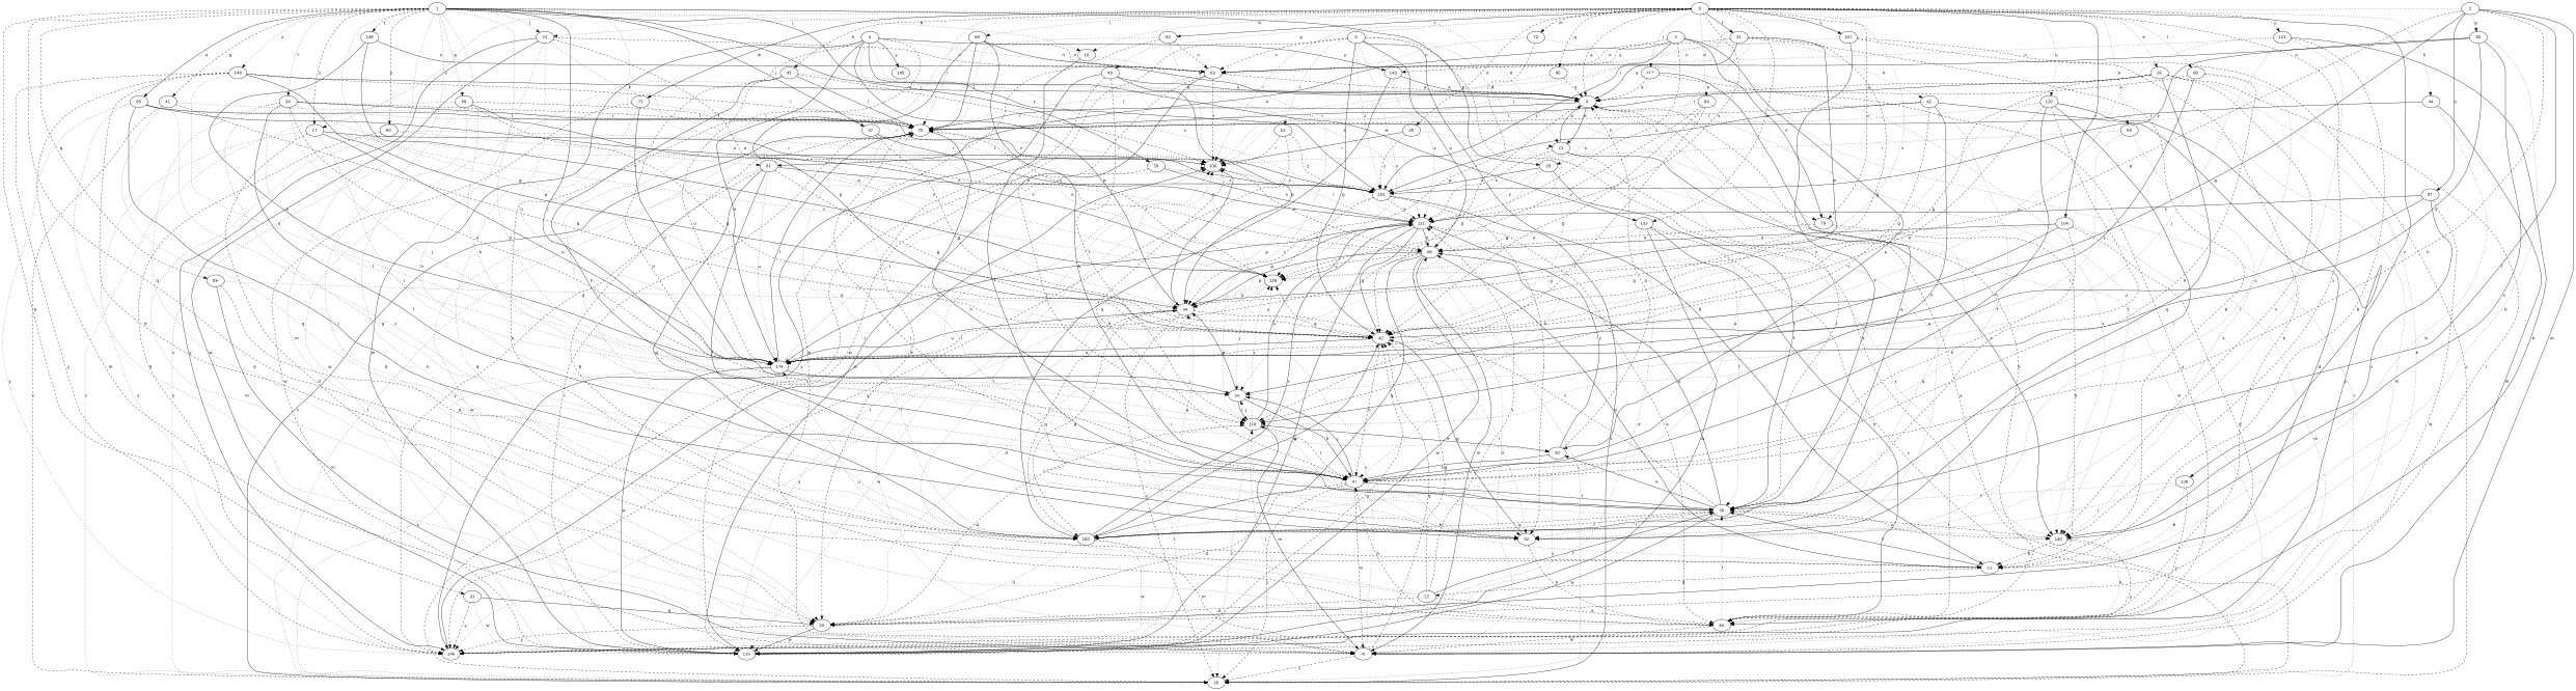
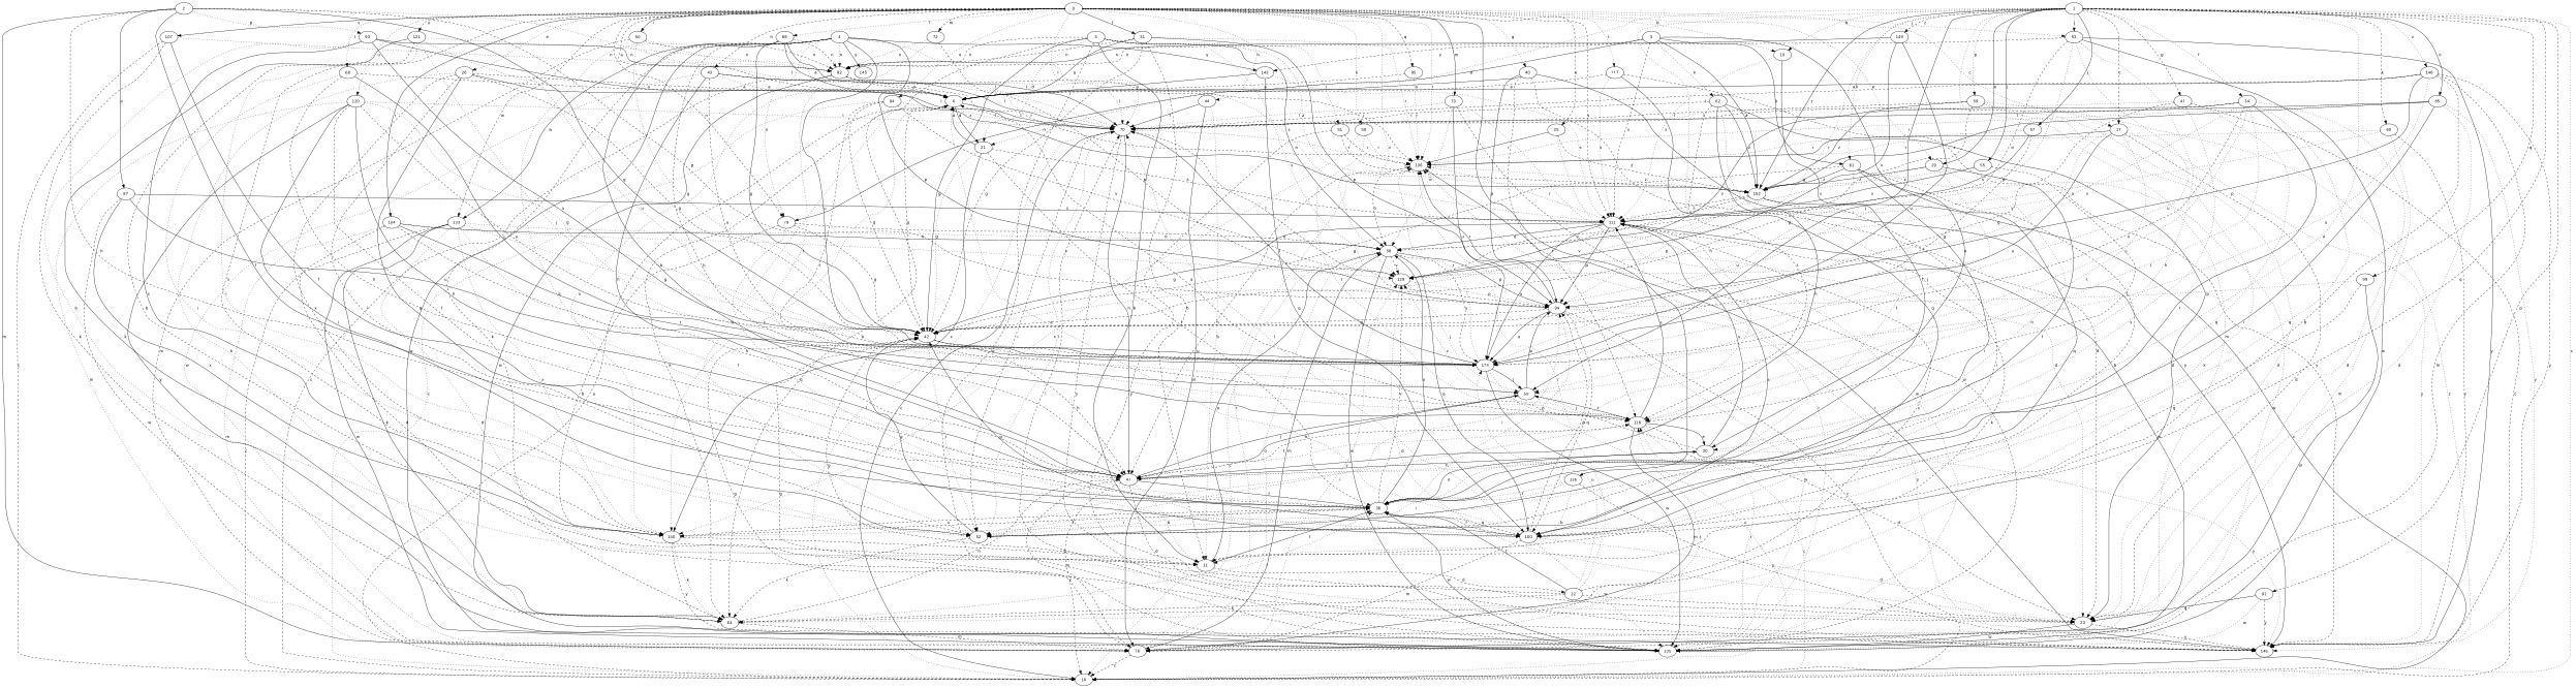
  strict digraph {
    fontname="Liberation Sans"
    node [fontname="Liberation Sans"]
    edge [fontname="Liberation Sans" style=dotted]
    0
    6
    10
    17
    25
    26
    29
    31
    40
    43
    44
    50
    53
    59
    68
    69
    70
    72
    73
    79
    84
    95
    104
    106
    107
    111
    117
    120
    121
    n30 [label=136]
    129
    133
    140
    21
    42
    64
    36
    n38 [label=174]
    23
    118
    146
    152
    135
    100
    52
    47
    58
    94
    82
    11
    76
    88
    18
    1
    30
    34
    41
    55
    57
    60
    61
    85
    89
    91
    99
    148
    149
    2
    87
    93
    3
    62
    143
    4
    145
    5
    51
    22
    0 -> 6 [label=a style=dashed]
    0 -> 10 [label=b]
    0 -> 17 [label=c]
    0 -> 25 [label=e style=dashed]
    0 -> 26 [label=e]
    0 -> 29 [label=e]
    0 -> 31 [label=f style=solid]
    0 -> 40 [label=g]
    0 -> 43 [label=h style=dashed]
    0 -> 44 [label=h]
    0 -> 50 [label=i style=solid]
    0 -> 53 [label=j]
    0 -> 59 [label=k]
    0 -> 68 [label=l]
    0 -> 69 [label=l]
    0 -> 70 [label=l]
    0 -> 72 [label=m style=dashed]
    0 -> 73 [label=m style=solid]
    0 -> 79 [label=n style=dashed]
    0 -> 84 [label=o]
    0 -> 95 [label=q style=dashed]
    0 -> 104 [label=r style=solid]
    0 -> 106 [label=r]
    0 -> 107 [label=s style=solid]
    0 -> 111 [label=s style=dashed]
    0 -> 117 [label=t]
    0 -> 120 [label=u]
    0 -> 121 [label=u style=dashed]
    0 -> n30 [label=v style=solid]
    0 -> 129 [label=v]
    0 -> 133 [label=w style=dashed]
    0 -> 140 [label=x style=dashed]
    6 -> 70 [label=l style=solid]
    6 -> 140 [label=x]
    6 -> 21 [label=d style=solid]
    6 -> 42 [label=g style=dashed]
    6 -> 64 [label=k style=dashed]
    10 -> 111 [label=s]
    10 -> 36 [label=f style=solid]
    17 -> 106 [label=r style=solid]
    17 -> 129 [label=v]
    17 -> n38 [label=u style=solid]
    17 -> 23 [label=d style=dashed]
    17 -> 118 [label=t]
    17 -> 146 [label=y]
    25 -> 106 [label=r style=solid]
    25 -> 152 [label=z style=dashed]
    25 -> 135 [label=w]
    26 -> 6 [label=a style=dashed]
    26 -> 70 [label=l style=solid]
    26 -> 140 [label=x style=dashed]
    26 -> 42 [label=g style=dashed]
    26 -> 64 [label=k]
    26 -> 100 [label=q style=solid]
-   26 -> 76 [label=i style=dashed]
+   26 -> 52 [label=i style=dashed]
    29 -> 111 [label=s]
    29 -> 36 [label=f style=solid]
    29 -> 152 [label=z style=solid]
    29 -> 47 [label=h]
    29 -> 58 [label=j]
    31 -> 6 [label=a style=solid]
    31 -> 106 [label=r]
    31 -> 42 [label=g style=dashed]
    31 -> 94 [label=p style=solid]
    31 -> 82 [label=n style=dashed]
    31 -> 11 [label=b style=dashed]
    40 -> 6 [label=a style=solid]
    40 -> 23 [label=d style=dashed]
    40 -> 118 [label=t style=dashed]
    40 -> 146 [label=y style=solid]
    40 -> 94 [label=p style=solid]
    43 -> 6 [label=a]
    43 -> 70 [label=l style=solid]
    43 -> 106 [label=r style=dashed]
    43 -> n38 [label=u style=dashed]
    43 -> 135 [label=w]
    43 -> 47 [label=h style=solid]
    44 -> 70 [label=l style=solid]
    44 -> 11 [label=b]
    44 -> 76 [label=m style=solid]
    50 -> 70 [label=l]
    50 -> 42 [label=g]
    50 -> 82 [label=n style=dashed]
    50 -> 76 [label=m style=dashed]
    53 -> n38 [label=u]
    53 -> 146 [label=y style=solid]
    53 -> 135 [label=w style=solid]
    53 -> 47 [label=h]
    53 -> 94 [label=p]
    53 -> 82 [label=n style=dashed]
    53 -> 88 [label=o style=dashed]
    59 -> 106 [label=r]
    59 -> 140 [label=x]
    59 -> 118 [label=t]
    68 -> 6 [label=a style=dashed]
    68 -> 52 [label=i]
    68 -> 47 [label=h style=dashed]
    68 -> 58 [label=j style=solid]
    69 -> 6 [label=a style=solid]
    69 -> 70 [label=l style=solid]
    69 -> 42 [label=g style=solid]
    69 -> 100 [label=q]
    69 -> 47 [label=h style=solid]
    69 -> 82 [label=n style=dashed]
    70 -> 106 [label=r]
    70 -> 146 [label=y style=dashed]
    70 -> 52 [label=i style=dashed]
    70 -> 47 [label=h style=solid]
    70 -> 18 [label=c style=solid]
    72 -> 140 [label=x]
    72 -> 94 [label=p style=dashed]
    72 -> 82 [label=n]
    73 -> 70 [label=l]
    73 -> n38 [label=u style=solid]
    73 -> 23 [label=d]
    73 -> 135 [label=w style=dashed]
    73 -> 88 [label=o]
    79 -> 42 [label=g style=dashed]
    79 -> 100 [label=q]
    79 -> 11 [label=b style=dashed]
    79 -> 88 [label=o style=dashed]
    84 -> 70 [label=l]
    84 -> 129 [label=v style=dashed]
    84 -> 42 [label=g style=dashed]
    84 -> 118 [label=t style=dashed]
    84 -> 18 [label=c]
    95 -> 6 [label=a style=dashed]
    95 -> 106 [label=r]
    104 -> 129 [label=v]
    104 -> 23 [label=d style=dashed]
    104 -> 118 [label=t style=solid]
    104 -> 47 [label=h style=dashed]
    104 -> 76 [label=m]
    104 -> 88 [label=o style=solid]
    106 -> 152 [label=z]
    106 -> 47 [label=h style=dashed]
    106 -> 88 [label=o style=dashed]
    107 -> 64 [label=k style=dashed]
    107 -> 36 [label=f style=solid]
    107 -> 82 [label=n]
    107 -> 18 [label=c style=dashed]
    111 -> 106 [label=r]
    111 -> 42 [label=g style=solid]
    111 -> 64 [label=k style=dashed]
    111 -> n38 [label=u style=solid]
    111 -> 135 [label=w style=solid]
    111 -> 94 [label=p style=solid]
    111 -> 88 [label=o style=solid]
    117 -> 6 [label=a style=dashed]
    117 -> 111 [label=s]
    117 -> 146 [label=y style=dashed]
    117 -> 100 [label=q style=solid]
    120 -> 70 [label=l]
    120 -> 42 [label=g]
    120 -> 36 [label=f style=dashed]
    120 -> n38 [label=u style=dashed]
    120 -> 146 [label=y style=solid]
    120 -> 52 [label=i style=solid]
    120 -> 47 [label=h style=solid]
    120 -> 76 [label=m]
    121 -> 64 [label=k style=solid]
    121 -> n38 [label=u]
    121 -> 52 [label=i]
    121 -> 58 [label=j]
    121 -> 82 [label=n]
    121 -> 11 [label=b style=dashed]
    n30 -> 36 [label=f]
    n30 -> 146 [label=y style=dashed]
    n30 -> 52 [label=i]
    n30 -> 11 [label=b]
    129 -> 70 [label=l style=dashed]
    129 -> 23 [label=d]
    129 -> 58 [label=j]
    129 -> 94 [label=p]
    133 -> 140 [label=x]
    133 -> 42 [label=g]
    133 -> 64 [label=k style=solid]
    133 -> 36 [label=f]
    133 -> 23 [label=d]
    133 -> 135 [label=w style=solid]
    133 -> 88 [label=o]
    133 -> 18 [label=c style=dashed]
    140 -> 64 [label=k]
    140 -> 36 [label=f style=dashed]
    140 -> 146 [label=y style=dashed]
    140 -> 11 [label=b style=dashed]
    21 -> 6 [label=a style=solid]
    21 -> 111 [label=s style=dashed]
    21 -> 140 [label=x style=solid]
    21 -> 42 [label=g]
    21 -> 36 [label=f style=dashed]
    42 -> n38 [label=u style=solid]
    42 -> 52 [label=i]
    42 -> 47 [label=h style=dashed]
    64 -> 36 [label=f]
    64 -> 47 [label=h style=dashed]
    64 -> 76 [label=m style=dashed]
    36 -> 129 [label=v style=dashed]
    36 -> 140 [label=x style=dashed]
    36 -> 135 [label=w style=solid]
    36 -> 100 [label=q style=dashed]
    36 -> 52 [label=i]
    36 -> 94 [label=p]
    36 -> 88 [label=o style=solid]
    36 -> 30 [label=e style=solid]
    n38 -> 70 [label=l style=solid]
    n38 -> 106 [label=r]
    n38 -> 135 [label=w style=solid]
    n38 -> 58 [label=j style=solid]
    n38 -> 18 [label=c]
    23 -> 146 [label=y style=dashed]
    23 -> 135 [label=w style=solid]
    118 -> 111 [label=s style=solid]
    118 -> 129 [label=v]
    118 -> 23 [label=d style=dashed]
    118 -> 52 [label=i]
    118 -> 58 [label=j]
    118 -> 76 [label=m style=solid]
    118 -> 18 [label=c]
    118 -> 30 [label=e style=solid]
    146 -> 106 [label=r style=solid]
    152 -> 111 [label=s style=dashed]
    152 -> 129 [label=v style=dashed]
    152 -> 52 [label=i style=dashed]
    152 -> 94 [label=p]
    152 -> 18 [label=c style=solid]
    135 -> 70 [label=l style=dashed]
    135 -> 106 [label=r]
    135 -> 42 [label=g style=dashed]
    135 -> 118 [label=t]
    100 -> 6 [label=a]
    100 -> 70 [label=l]
    100 -> 111 [label=s style=solid]
    100 -> 42 [label=g style=solid]
    100 -> 36 [label=f style=dashed]
    100 -> 23 [label=d]
    100 -> 135 [label=w]
    100 -> 94 [label=p style=dashed]
    100 -> 76 [label=m style=dashed]
    52 -> 6 [label=a]
    52 -> 70 [label=l]
    52 -> 42 [label=g style=solid]
    52 -> 64 [label=k style=dashed]
    47 -> 36 [label=f style=solid]
    47 -> 23 [label=d style=dashed]
    47 -> 118 [label=t style=dashed]
    47 -> 58 [label=j style=solid]
    47 -> 11 [label=b]
    47 -> 76 [label=m style=dashed]
    47 -> 18 [label=c style=dashed]
    58 -> 118 [label=t style=solid]
    58 -> 47 [label=h style=solid]
    58 -> 94 [label=p style=solid]
    94 -> 106 [label=r style=solid]
    94 -> 42 [label=g style=dashed]
    94 -> n38 [label=u style=solid]
    94 -> 146 [label=y]
    94 -> 135 [label=w]
    94 -> 100 [label=q style=dashed]
    94 -> 52 [label=i]
    94 -> 18 [label=c style=dashed]
    82 -> 6 [label=a style=dashed]
    82 -> 70 [label=l]
    82 -> 106 [label=r style=dashed]
    82 -> 118 [label=t]
    82 -> 135 [label=w style=solid]
    82 -> 18 [label=c style=dashed]
    11 -> 36 [label=f style=solid]
    11 -> 88 [label=o style=solid]
    11 -> 22 [label=d style=dashed]
    76 -> 106 [label=r]
    76 -> 129 [label=v]
    76 -> 42 [label=g style=dashed]
    76 -> 118 [label=t]
    76 -> 88 [label=o]
    76 -> 18 [label=c style=dashed]
    88 -> 129 [label=v style=dashed]
    88 -> n38 [label=u style=dashed]
    88 -> 135 [label=w style=solid]
    88 -> 100 [label=q style=solid]
    88 -> 94 [label=p style=solid]
    88 -> 76 [label=m style=solid]
    88 -> 18 [label=c]
    18 -> 6 [label=a style=dashed]
    18 -> 70 [label=l]
    1 -> 10 [label=b]
    1 -> 17 [label=c style=dashed]
    1 -> 29 [label=e style=solid]
    1 -> 53 [label=j]
    1 -> 21 [label=d]
    1 -> 42 [label=g]
    1 -> 152 [label=z style=solid]
    1 -> 100 [label=q style=dashed]
    1 -> 47 [label=h]
    1 -> 58 [label=j style=solid]
    1 -> 76 [label=m]
    1 -> 18 [label=c]
    1 -> 30 [label=e]
    1 -> 34 [label=f]
    1 -> 41 [label=g style=dashed]
    1 -> 55 [label=j style=solid]
    1 -> 57 [label=j style=solid]
    1 -> 60 [label=k style=dashed]
    1 -> 61 [label=k]
    1 -> 85 [label=o style=solid]
    1 -> 89 [label=p]
    1 -> 91 [label=p style=dashed]
    1 -> 99 [label=q style=dashed]
    1 -> 148 [label=z]
    1 -> 149 [label=z style=dashed]
    30 -> 6 [label=a style=dashed]
    30 -> 111 [label=s style=solid]
    30 -> 146 [label=y]
    30 -> 47 [label=h style=solid]
    34 -> 70 [label=l style=dashed]
    34 -> 129 [label=v]
    34 -> 36 [label=f style=solid]
    34 -> n38 [label=u style=dashed]
    34 -> 23 [label=d]
    34 -> 118 [label=t]
    34 -> 152 [label=z style=solid]
    34 -> 100 [label=q]
    34 -> 58 [label=j]
    41 -> 70 [label=l]
    41 -> 140 [label=x]
    41 -> 42 [label=g style=dashed]
    41 -> 100 [label=q]
    41 -> 18 [label=c style=dashed]
    55 -> 111 [label=s style=solid]
    55 -> 118 [label=t style=dashed]
    55 -> 152 [label=z]
    57 -> 106 [label=r]
    57 -> 111 [label=s style=solid]
    57 -> 42 [label=g style=dashed]
    60 -> 106 [label=r]
    60 -> 146 [label=y style=dashed]
    60 -> 76 [label=m]
    60 -> 88 [label=o]
    61 -> 42 [label=g style=dashed]
    61 -> n38 [label=u]
    61 -> 152 [label=z style=solid]
    61 -> 135 [label=w]
    61 -> 100 [label=q style=solid]
    61 -> 52 [label=i style=solid]
    61 -> 11 [label=b style=dashed]
    85 -> 70 [label=l style=solid]
    85 -> 106 [label=r]
    85 -> 23 [label=d]
    85 -> 146 [label=y]
    85 -> 152 [label=z style=solid]
    85 -> 52 [label=i style=solid]
    89 -> 70 [label=l style=dashed]
    89 -> 129 [label=v style=solid]
    89 -> 42 [label=g style=dashed]
    89 -> 64 [label=k]
    89 -> 23 [label=d]
    89 -> 18 [label=c]
    91 -> 23 [label=d style=solid]
    91 -> 146 [label=y style=dashed]
    91 -> 135 [label=w]
    99 -> 100 [label=q style=dashed]
    99 -> 94 [label=p]
    99 -> 76 [label=m style=solid]
    148 -> 6 [label=a style=solid]
    148 -> 70 [label=l style=dashed]
    148 -> n38 [label=u]
    148 -> 146 [label=y style=dashed]
    148 -> 94 [label=p style=solid]
    148 -> 11 [label=b style=dashed]
    148 -> 76 [label=m style=dashed]
    149 -> 129 [label=v style=solid]
    149 -> n38 [label=u style=solid]
    149 -> 82 [label=n style=solid]
    2 -> 70 [label=l]
    2 -> 42 [label=g style=solid]
    2 -> 36 [label=f style=solid]
    2 -> 47 [label=h style=dashed]
    2 -> 94 [label=p style=dashed]
    2 -> 76 [label=m style=solid]
    2 -> 87 [label=o style=solid]
    2 -> 93 [label=p]
    87 -> 111 [label=s style=solid]
    87 -> 140 [label=x style=solid]
    87 -> n38 [label=u style=solid]
    87 -> 135 [label=w style=dashed]
    93 -> 140 [label=x style=solid]
    93 -> n38 [label=u style=solid]
    93 -> 152 [label=z style=solid]
    93 -> 82 [label=n style=solid]
    93 -> 11 [label=b]
    3 -> 79 [label=n style=solid]
    3 -> 111 [label=s style=dashed]
    3 -> 152 [label=z style=solid]
    3 -> 30 [label=e style=solid]
    3 -> 61 [label=k style=solid]
    3 -> 62 [label=k]
    3 -> 143 [label=y style=dashed]
    62 -> 70 [label=l style=dashed]
    62 -> 36 [label=f]
    62 -> 23 [label=d style=solid]
    62 -> 118 [label=t style=dashed]
    62 -> 152 [label=z style=solid]
    62 -> 47 [label=h style=solid]
    143 -> 6 [label=a style=solid]
    143 -> 111 [label=s]
    143 -> 100 [label=q style=solid]
    4 -> 79 [label=n]
    4 -> 111 [label=s]
    4 -> 133 [label=w style=solid]
    4 -> 64 [label=k style=dashed]
    4 -> n38 [label=u style=solid]
    4 -> 135 [label=w style=solid]
    4 -> 47 [label=h style=dashed]
    4 -> 94 [label=p style=solid]
    4 -> 82 [label=n]
    4 -> 143 [label=y style=solid]
    4 -> 145 [label=y style=solid]
    5 -> 129 [label=v]
    5 -> 21 [label=d]
    5 -> 42 [label=g style=solid]
    5 -> 64 [label=k style=dashed]
    5 -> 152 [label=z]
    5 -> 135 [label=w style=dashed]
    5 -> 82 [label=n style=dashed]
    5 -> 11 [label=b style=solid]
    5 -> 88 [label=o style=solid]
    5 -> 51 [label=i]
    51 -> 106 [label=r style=dashed]
    51 -> 146 [label=y style=dashed]
    51 -> 152 [label=z style=dashed]
    22 -> 106 [label=r]
    22 -> 111 [label=s style=dashed]
    22 -> 42 [label=g style=dashed]
    22 -> 64 [label=k style=dashed]
    22 -> 36 [label=f style=solid]
    22 -> n38 [label=u]
    22 -> 23 [label=d style=dashed]
  }
